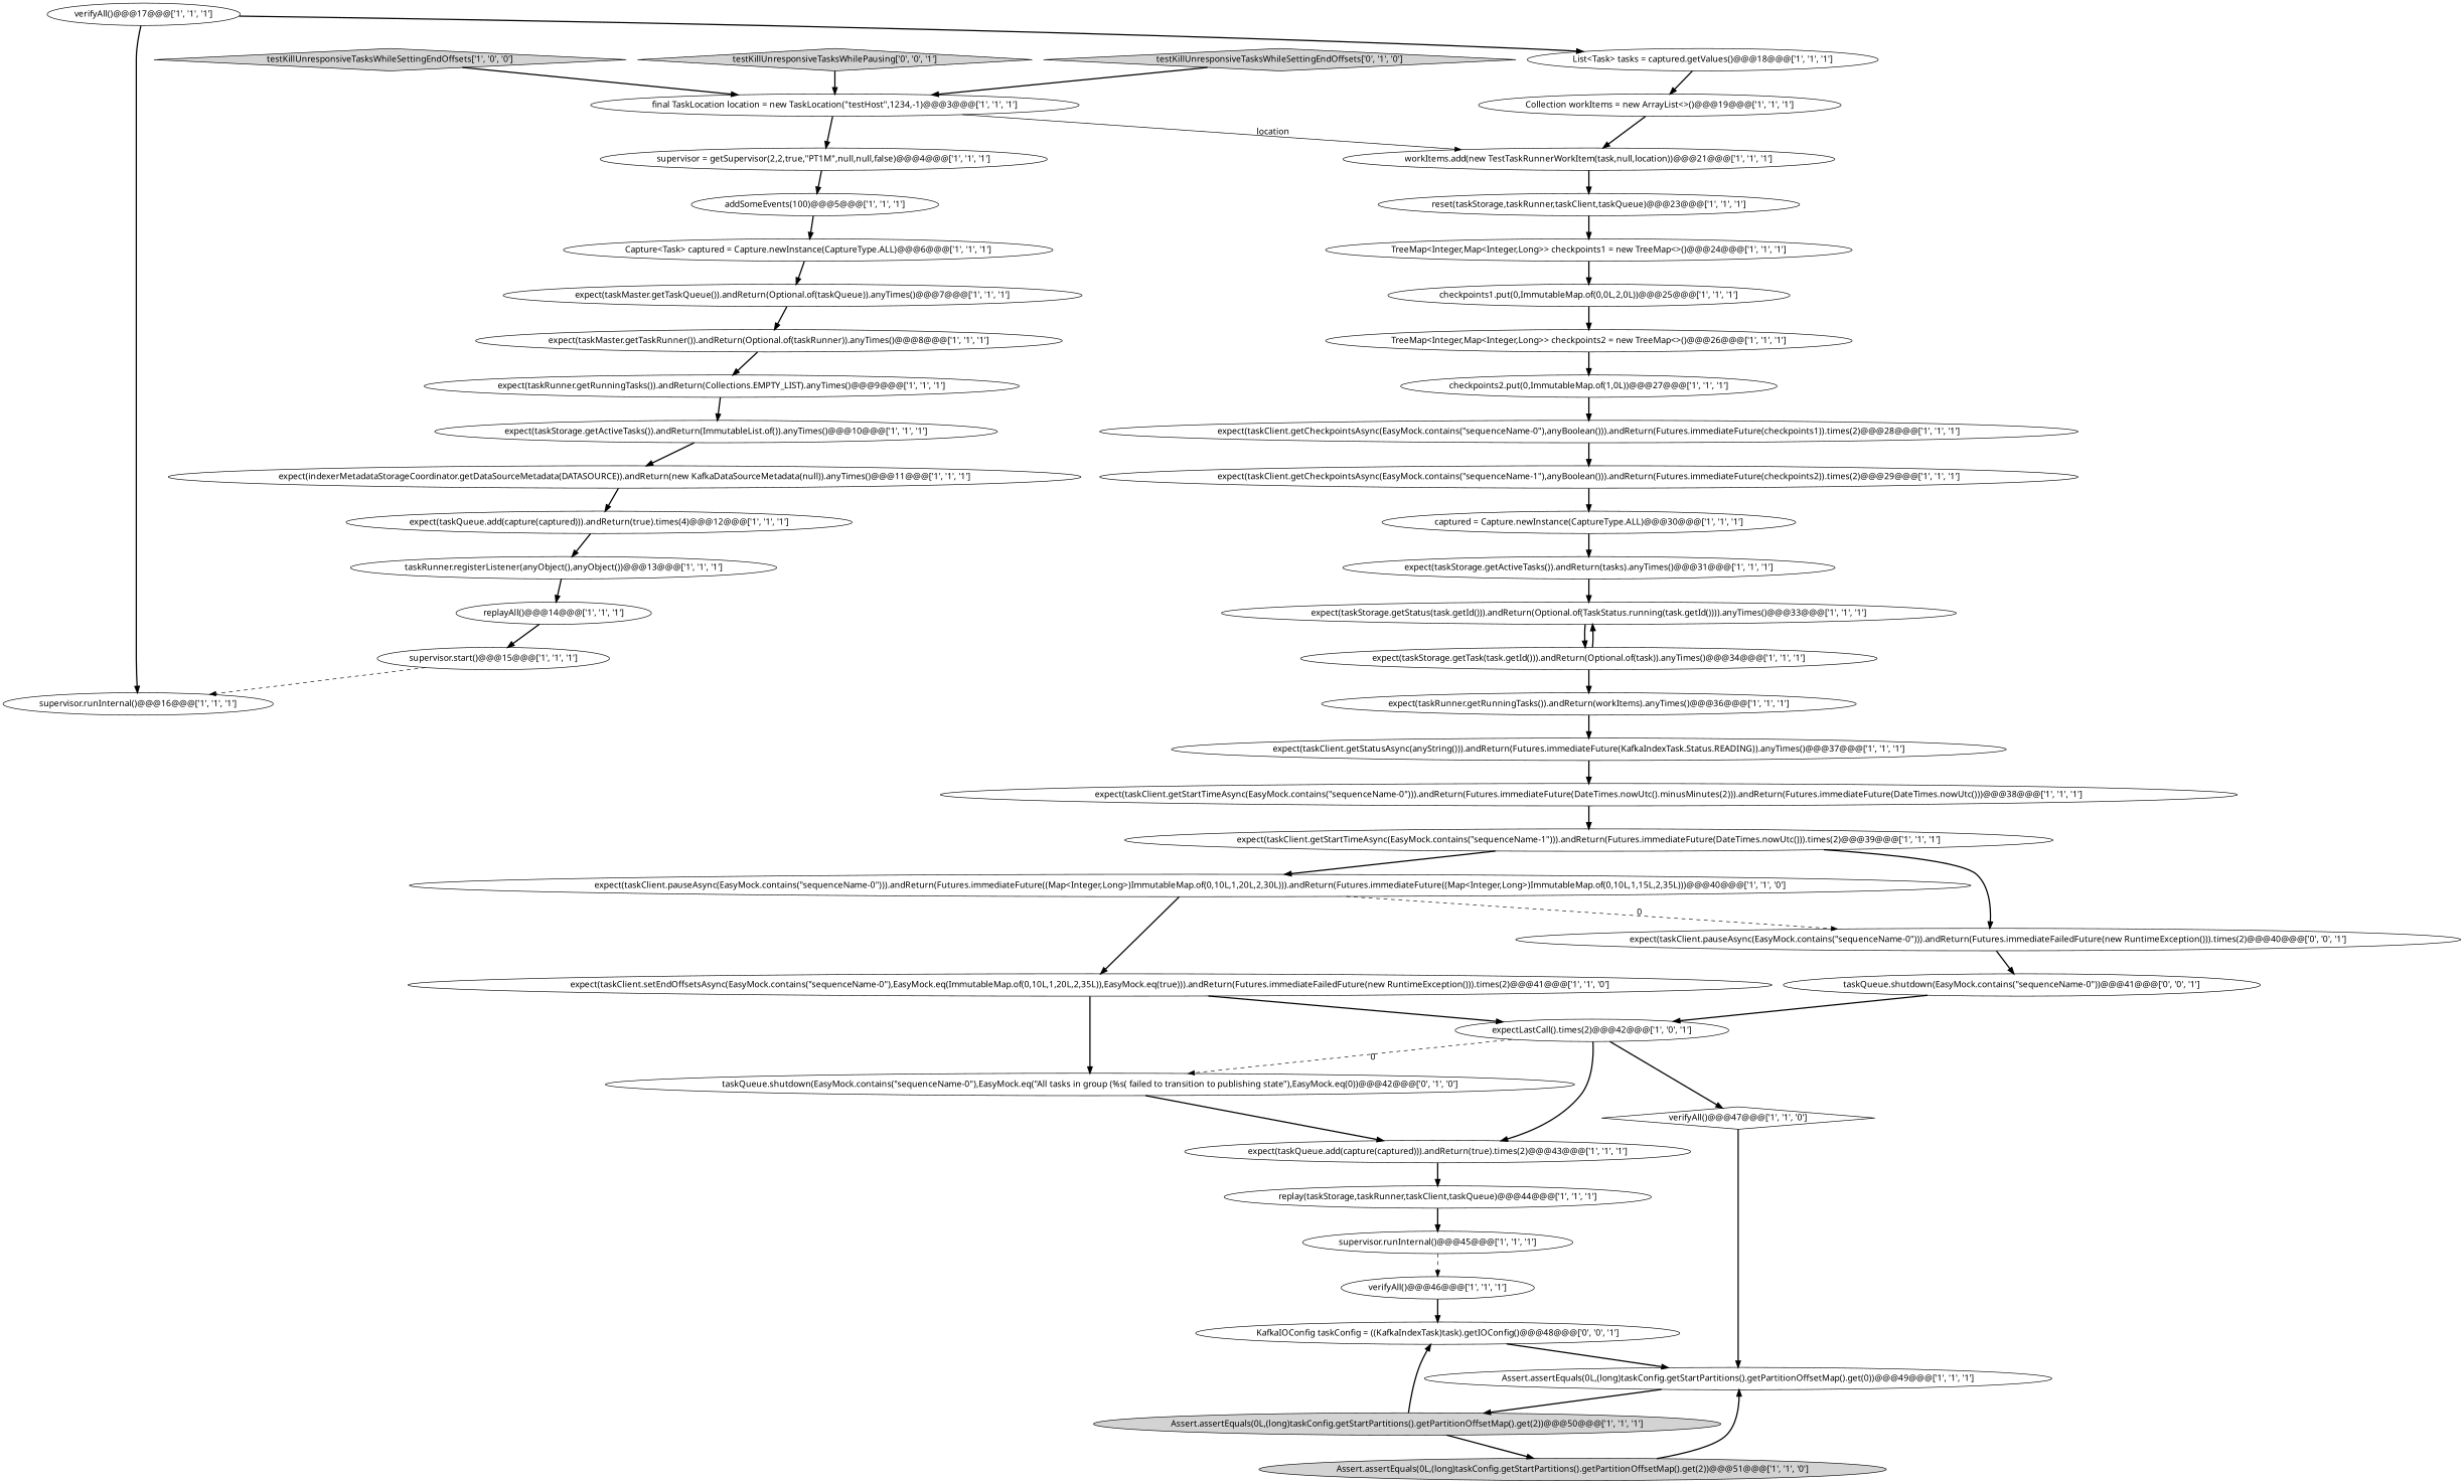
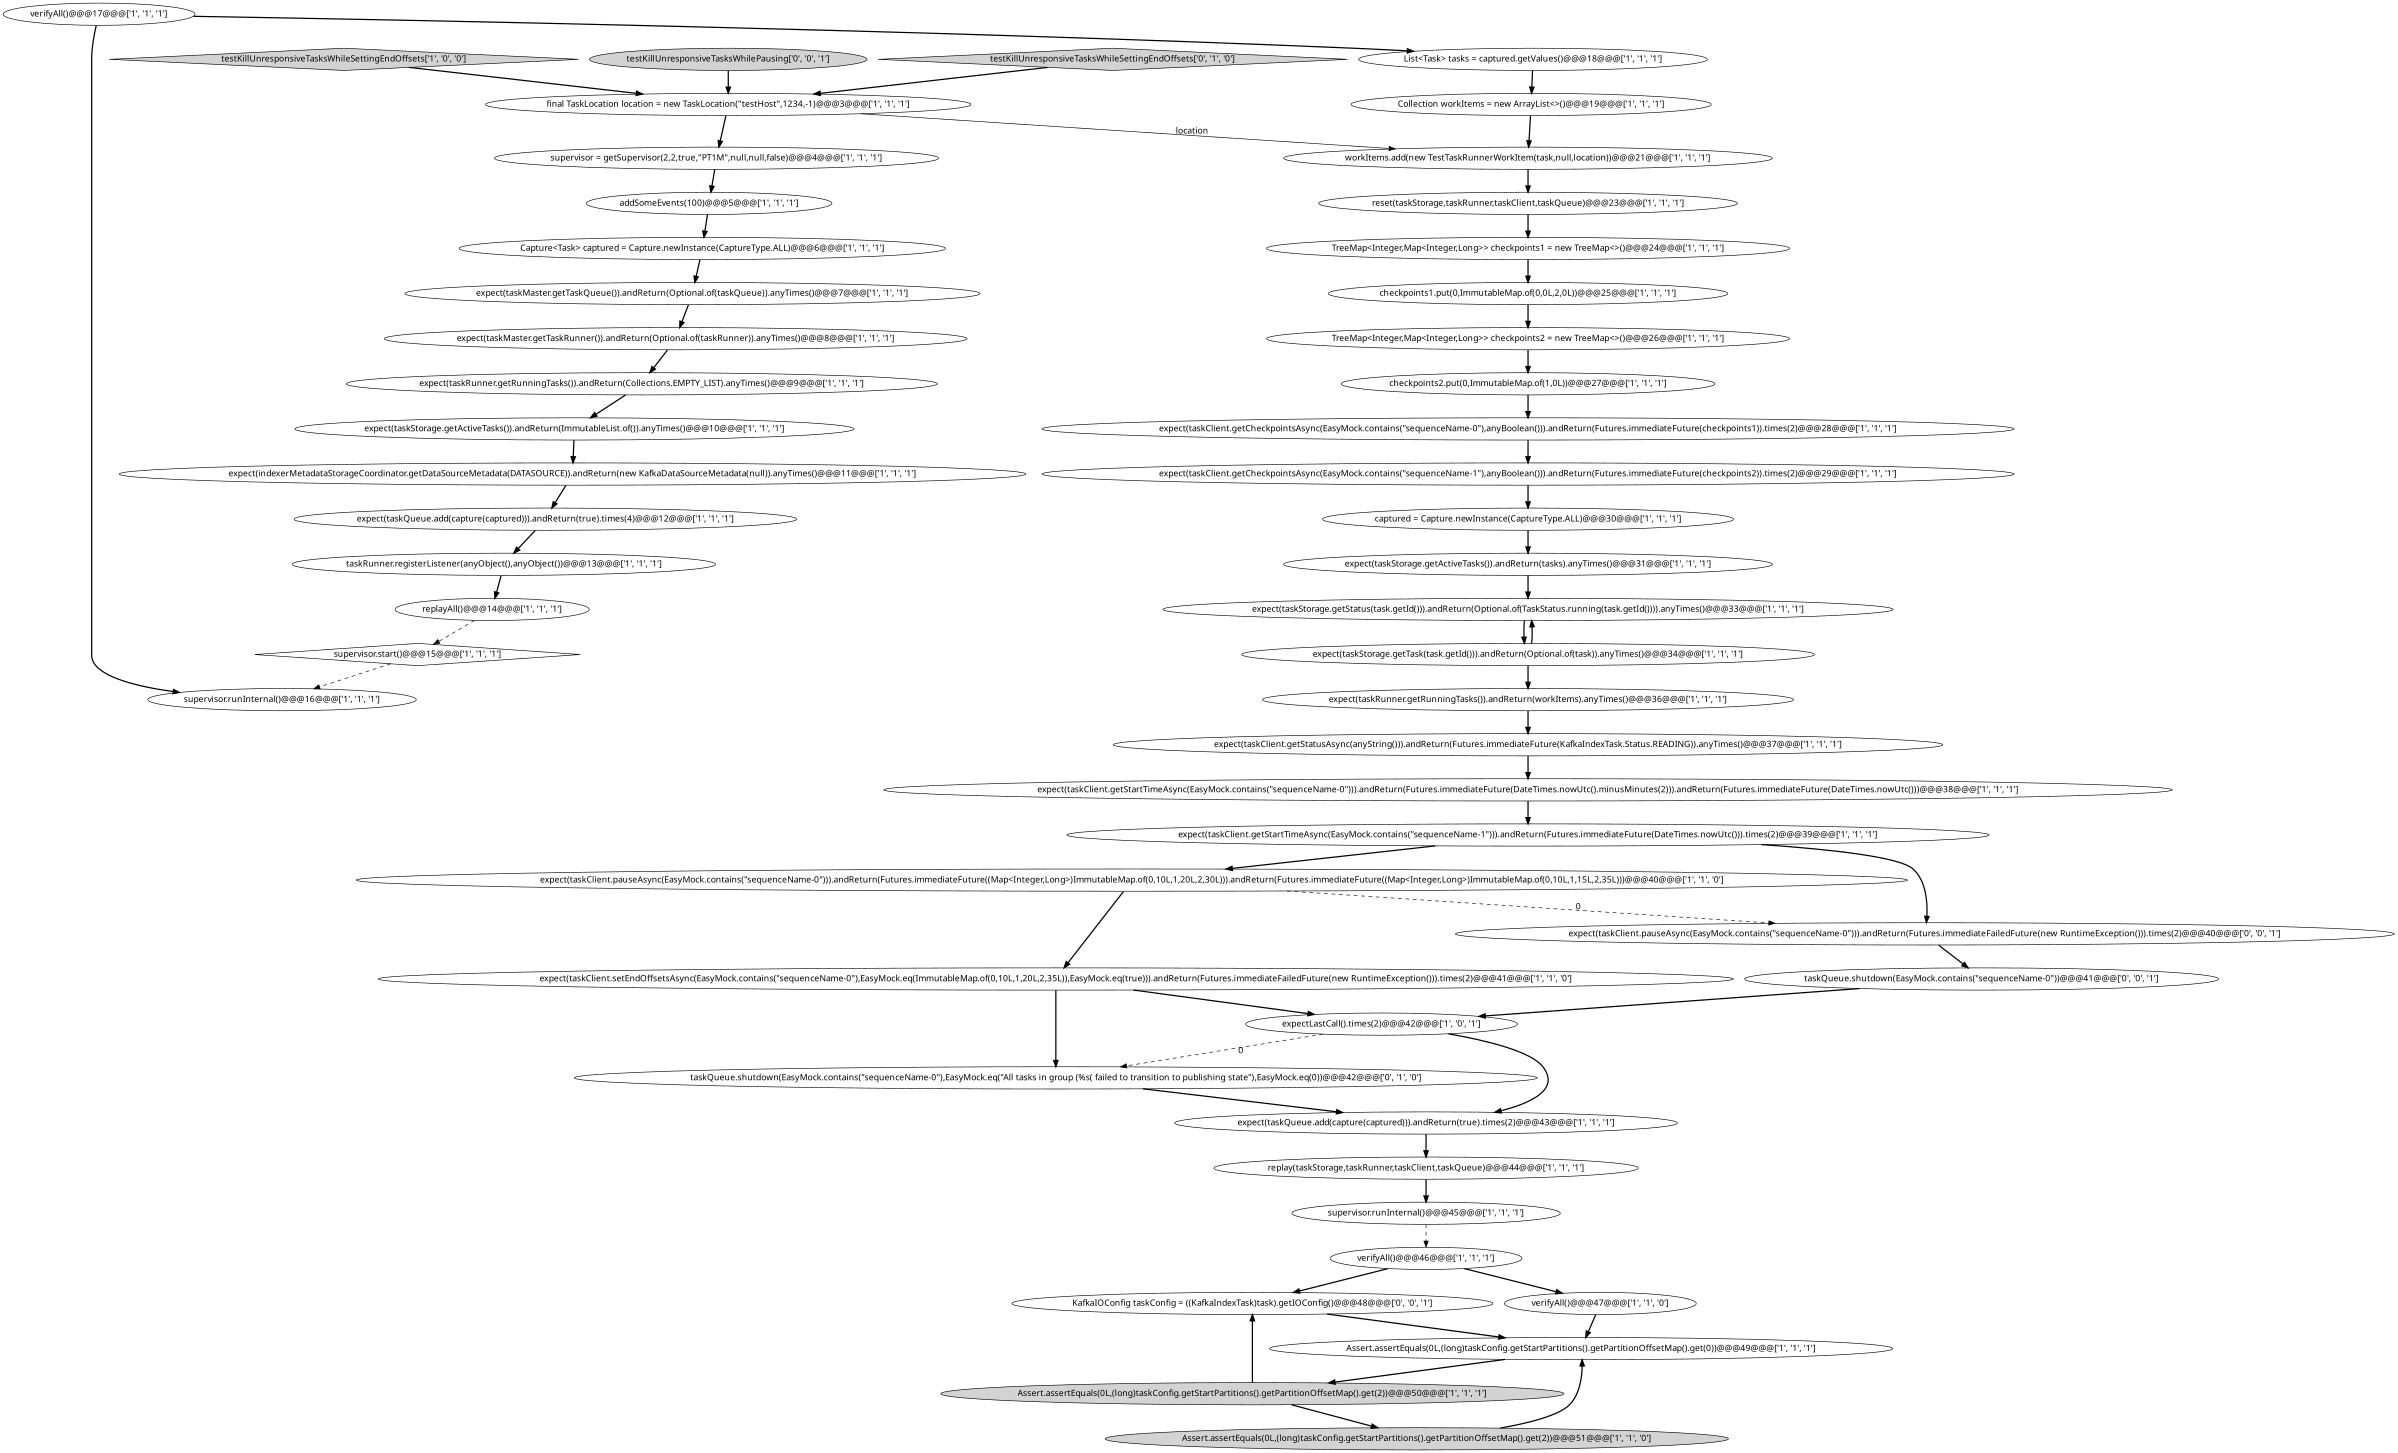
  digraph {
    fontname="Noto Sans"
    node [fillcolor=white fontname="Noto Sans" shape=ellipse style=filled]
    edge [fontname="Noto Sans" style=bold]
    n1 [label="expect(taskMaster.getTaskQueue()).andReturn(Optional.of(taskQueue)).anyTimes()@@@7@@@['1', '1', '1']"]
    n2 [label="expect(taskMaster.getTaskRunner()).andReturn(Optional.of(taskRunner)).anyTimes()@@@8@@@['1', '1', '1']"]
    n3 [label="expect(taskRunner.getRunningTasks()).andReturn(Collections.EMPTY_LIST).anyTimes()@@@9@@@['1', '1', '1']"]
    n4 [label="addSomeEvents(100)@@@5@@@['1', '1', '1']"]
    n5 [label="Capture<Task> captured = Capture.newInstance(CaptureType.ALL)@@@6@@@['1', '1', '1']"]
    n6 [label="expect(taskStorage.getActiveTasks()).andReturn(ImmutableList.of()).anyTimes()@@@10@@@['1', '1', '1']"]
    n7 [label="supervisor.runInternal()@@@16@@@['1', '1', '1']"]
    n8 [label="verifyAll()@@@17@@@['1', '1', '1']"]
    n9 [label="List<Task> tasks = captured.getValues()@@@18@@@['1', '1', '1']"]
    n10 [label="KafkaIOConfig taskConfig = ((KafkaIndexTask)task).getIOConfig()@@@48@@@['0', '0', '1']"]
    n11 [label="Assert.assertEquals(0L,(long)taskConfig.getStartPartitions().getPartitionOffsetMap().get(0))@@@49@@@['1', '1', '1']"]
    n12 [fillcolor=lightgray label="Assert.assertEquals(0L,(long)taskConfig.getStartPartitions().getPartitionOffsetMap().get(2))@@@50@@@['1', '1', '1']"]
    n13 [label="expect(taskClient.setEndOffsetsAsync(EasyMock.contains(\"sequenceName-0\"),EasyMock.eq(ImmutableMap.of(0,10L,1,20L,2,35L)),EasyMock.eq(true))).andReturn(Futures.immediateFailedFuture(new RuntimeException())).times(2)@@@41@@@['1', '1', '0']"]
    n14 [label="taskQueue.shutdown(EasyMock.contains(\"sequenceName-0\"),EasyMock.eq(\"All tasks in group (%s( failed to transition to publishing state\"),EasyMock.eq(0))@@@42@@@['0', '1', '0']"]
    n15 [label="expectLastCall().times(2)@@@42@@@['1', '0', '1']"]
    n16 [label="expect(taskQueue.add(capture(captured))).andReturn(true).times(2)@@@43@@@['1', '1', '1']"]
    n17 [label="Collection workItems = new ArrayList<>()@@@19@@@['1', '1', '1']"]
    n18 [label="workItems.add(new TestTaskRunnerWorkItem(task,null,location))@@@21@@@['1', '1', '1']"]
    n19 [label="reset(taskStorage,taskRunner,taskClient,taskQueue)@@@23@@@['1', '1', '1']"]
    n20 [label="TreeMap<Integer,Map<Integer,Long>> checkpoints1 = new TreeMap<>()@@@24@@@['1', '1', '1']"]
    n21 [label="checkpoints1.put(0,ImmutableMap.of(0,0L,2,0L))@@@25@@@['1', '1', '1']"]
    n22 [label="TreeMap<Integer,Map<Integer,Long>> checkpoints2 = new TreeMap<>()@@@26@@@['1', '1', '1']"]
    n23 [label="checkpoints2.put(0,ImmutableMap.of(1,0L))@@@27@@@['1', '1', '1']"]
    n24 [label="expect(taskClient.getCheckpointsAsync(EasyMock.contains(\"sequenceName-0\"),anyBoolean())).andReturn(Futures.immediateFuture(checkpoints1)).times(2)@@@28@@@['1', '1', '1']"]
    n25 [fillcolor=lightgray label="testKillUnresponsiveTasksWhileSettingEndOffsets['0', '1', '0']" shape=diamond]
    n26 [label="final TaskLocation location = new TaskLocation(\"testHost\",1234,-1)@@@3@@@['1', '1', '1']"]
    n27 [label="supervisor = getSupervisor(2,2,true,\"PT1M\",null,null,false)@@@4@@@['1', '1', '1']"]
    n28 [label="replayAll()@@@14@@@['1', '1', '1']"]
-   n29 [label="supervisor.start()@@@15@@@['1', '1', '1']"]
+   n29 [label="supervisor.start()@@@15@@@['1', '1', '1']" shape=diamond]
    n30 [label="replay(taskStorage,taskRunner,taskClient,taskQueue)@@@44@@@['1', '1', '1']"]
    n31 [label="supervisor.runInternal()@@@45@@@['1', '1', '1']"]
    n32 [label="verifyAll()@@@46@@@['1', '1', '1']"]
    n33 [label="taskQueue.shutdown(EasyMock.contains(\"sequenceName-0\"))@@@41@@@['0', '0', '1']"]
    n34 [label="expect(taskClient.getCheckpointsAsync(EasyMock.contains(\"sequenceName-1\"),anyBoolean())).andReturn(Futures.immediateFuture(checkpoints2)).times(2)@@@29@@@['1', '1', '1']"]
    n35 [label="captured = Capture.newInstance(CaptureType.ALL)@@@30@@@['1', '1', '1']"]
    n36 [label="expect(taskStorage.getActiveTasks()).andReturn(tasks).anyTimes()@@@31@@@['1', '1', '1']"]
    n37 [label="expect(taskStorage.getStatus(task.getId())).andReturn(Optional.of(TaskStatus.running(task.getId()))).anyTimes()@@@33@@@['1', '1', '1']"]
    n38 [label="expect(taskStorage.getTask(task.getId())).andReturn(Optional.of(task)).anyTimes()@@@34@@@['1', '1', '1']"]
    n39 [label="expect(taskRunner.getRunningTasks()).andReturn(workItems).anyTimes()@@@36@@@['1', '1', '1']"]
    n40 [label="expect(indexerMetadataStorageCoordinator.getDataSourceMetadata(DATASOURCE)).andReturn(new KafkaDataSourceMetadata(null)).anyTimes()@@@11@@@['1', '1', '1']"]
    n41 [label="expect(taskClient.getStartTimeAsync(EasyMock.contains(\"sequenceName-0\"))).andReturn(Futures.immediateFuture(DateTimes.nowUtc().minusMinutes(2))).andReturn(Futures.immediateFuture(DateTimes.nowUtc()))@@@38@@@['1', '1', '1']"]
    n42 [label="expect(taskClient.getStartTimeAsync(EasyMock.contains(\"sequenceName-1\"))).andReturn(Futures.immediateFuture(DateTimes.nowUtc())).times(2)@@@39@@@['1', '1', '1']"]
    n43 [label="expect(taskClient.pauseAsync(EasyMock.contains(\"sequenceName-0\"))).andReturn(Futures.immediateFuture((Map<Integer,Long>)ImmutableMap.of(0,10L,1,20L,2,30L))).andReturn(Futures.immediateFuture((Map<Integer,Long>)ImmutableMap.of(0,10L,1,15L,2,35L)))@@@40@@@['1', '1', '0']"]
    n44 [label="expect(taskClient.pauseAsync(EasyMock.contains(\"sequenceName-0\"))).andReturn(Futures.immediateFailedFuture(new RuntimeException())).times(2)@@@40@@@['0', '0', '1']"]
    n45 [label="expect(taskClient.getStatusAsync(anyString())).andReturn(Futures.immediateFuture(KafkaIndexTask.Status.READING)).anyTimes()@@@37@@@['1', '1', '1']"]
    n46 [label="expect(taskQueue.add(capture(captured))).andReturn(true).times(4)@@@12@@@['1', '1', '1']"]
    n47 [label="taskRunner.registerListener(anyObject(),anyObject())@@@13@@@['1', '1', '1']"]
    n48 [fillcolor=lightgray label="Assert.assertEquals(0L,(long)taskConfig.getStartPartitions().getPartitionOffsetMap().get(2))@@@51@@@['1', '1', '0']"]
    n49 [fillcolor=lightgray label="testKillUnresponsiveTasksWhileSettingEndOffsets['1', '0', '0']" shape=diamond]
-   n50 [label="verifyAll()@@@47@@@['1', '1', '0']" shape=diamond]
-   n51 [fillcolor=lightgray label="testKillUnresponsiveTasksWhilePausing['0', '0', '1']" shape=diamond]
+   n50 [label="verifyAll()@@@47@@@['1', '1', '0']"]
+   n51 [fillcolor=lightgray label="testKillUnresponsiveTasksWhilePausing['0', '0', '1']"]
    n1 -> n2
    n2 -> n3
    n3 -> n6
    n4 -> n5
    n5 -> n1
    n6 -> n40
    n8 -> n7
    n8 -> n9
    n9 -> n17
    n10 -> n11
    n11 -> n12
    n12 -> n10
    n12 -> n48
    n13 -> n14
    n13 -> n15
    n14 -> n16
    n15 -> n14 [label=0 style=dashed]
    n15 -> n16
    n16 -> n30
    n17 -> n18
    n18 -> n19
    n19 -> n20
    n20 -> n21
    n21 -> n22
    n22 -> n23
    n23 -> n24
    n24 -> n34
    n25 -> n26
    n26 -> n18 [label=location style=solid]
    n26 -> n27
    n27 -> n4
-   n28 -> n29
+   n28 -> n29 [style=dashed]
    n29 -> n7 [style=dashed]
    n30 -> n31
    n31 -> n32 [style=dashed]
    n32 -> n10
-   n15 -> n50
+   n32 -> n50
    n33 -> n15
    n34 -> n35
    n35 -> n36
    n36 -> n37
    n37 -> n38
    n38 -> n37
    n38 -> n39
    n39 -> n45
    n40 -> n46
    n41 -> n42
    n42 -> n43
    n42 -> n44
    n43 -> n13
    n43 -> n44 [label=0 style=dashed]
    n44 -> n33
    n45 -> n41
    n46 -> n47
    n47 -> n28
    n48 -> n11
    n49 -> n26
    n50 -> n11
    n51 -> n26
  }
